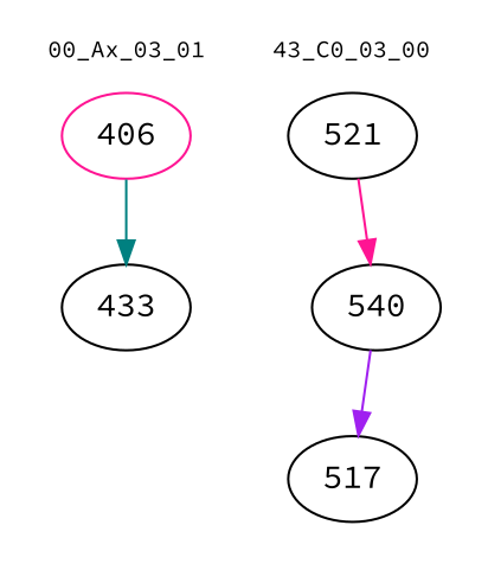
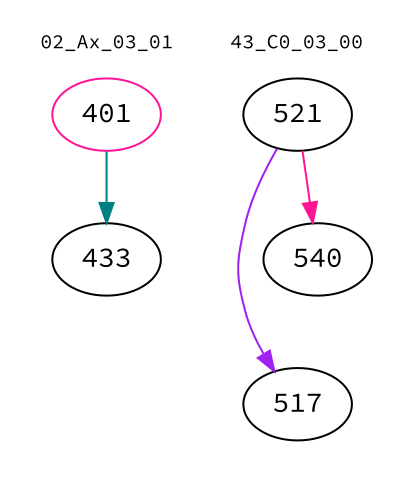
  digraph {
    fontname="Source Code Pro"
    node [color=black fontname="Source Code Pro"]
    edge [fontname="Source Code Pro"]
-   n1 [color=deeppink label=406]
+   n1 [color=deeppink label=401]
    n2 [label=433]
    n3 [label=521]
    n4 [label=517]
    n5 [label=540]
    subgraph cluster_1 {
      color=white
      fontsize=10
-     label="00_Ax_03_01"
+     label="02_Ax_03_01"
      n1
      n2
    }
    subgraph cluster_2 {
      color=white
      fontsize=10
      label="43_C0_03_00"
      n3
      n4
      n5
    }
    n1 -> n2 [color=teal]
-   n5 -> n4 [color=purple]
+   n3 -> n4 [color=purple]
    n3 -> n5 [color=deeppink]
  }
